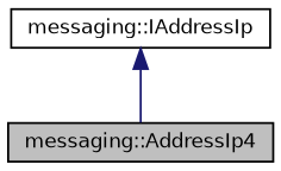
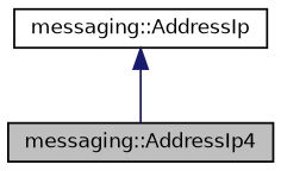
  digraph {
    node [color=black fontname=Helvetica fontsize=10 shape=record style=filled]
    n1 [fillcolor=grey75 fontcolor=black height=0.2 label="messaging::AddressIp4" width=0.4]
-   n2 [fillcolor=white height=0.2 label="messaging::IAddressIp" width=0.4]
+   n2 [fillcolor=white height=0.2 label="messaging::AddressIp" width=0.4]
    n2 -> n1 [color=midnightblue dir=back fontname=Helvetica fontsize=10 labelfontname=Helvetica labelfontsize=10 style=solid]
  }
